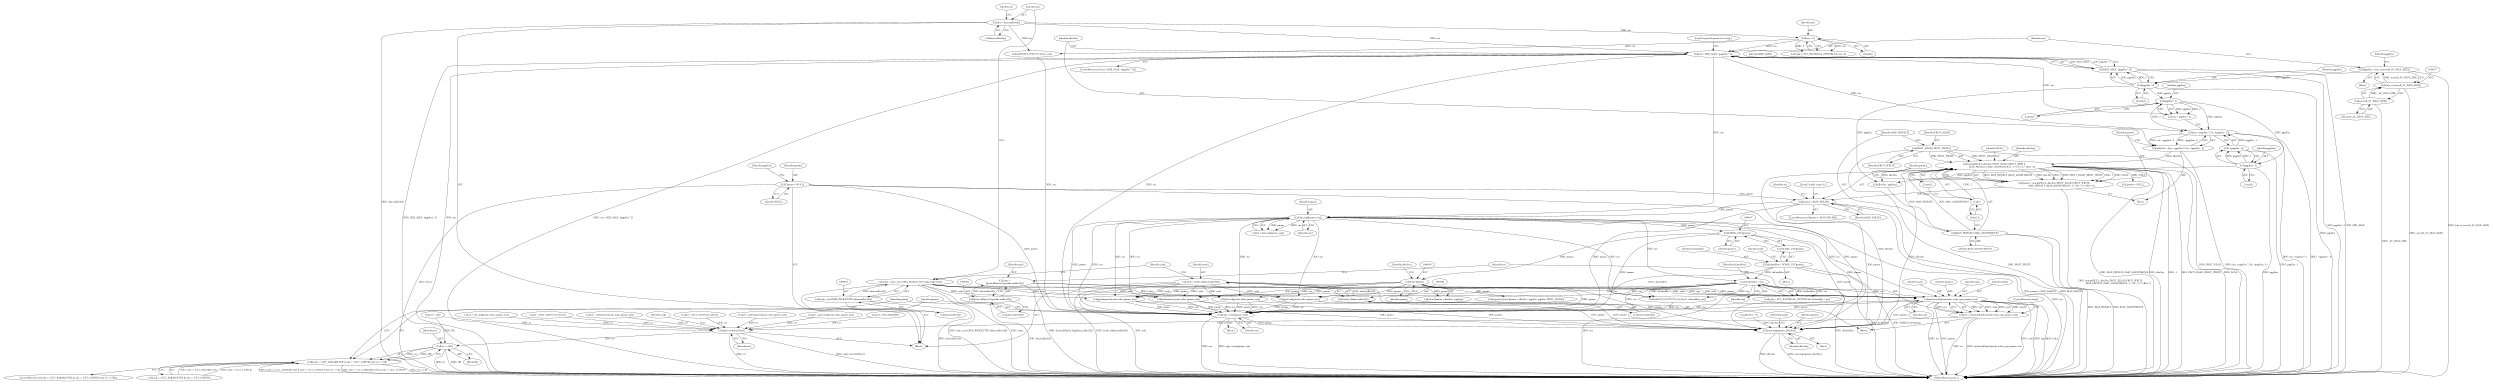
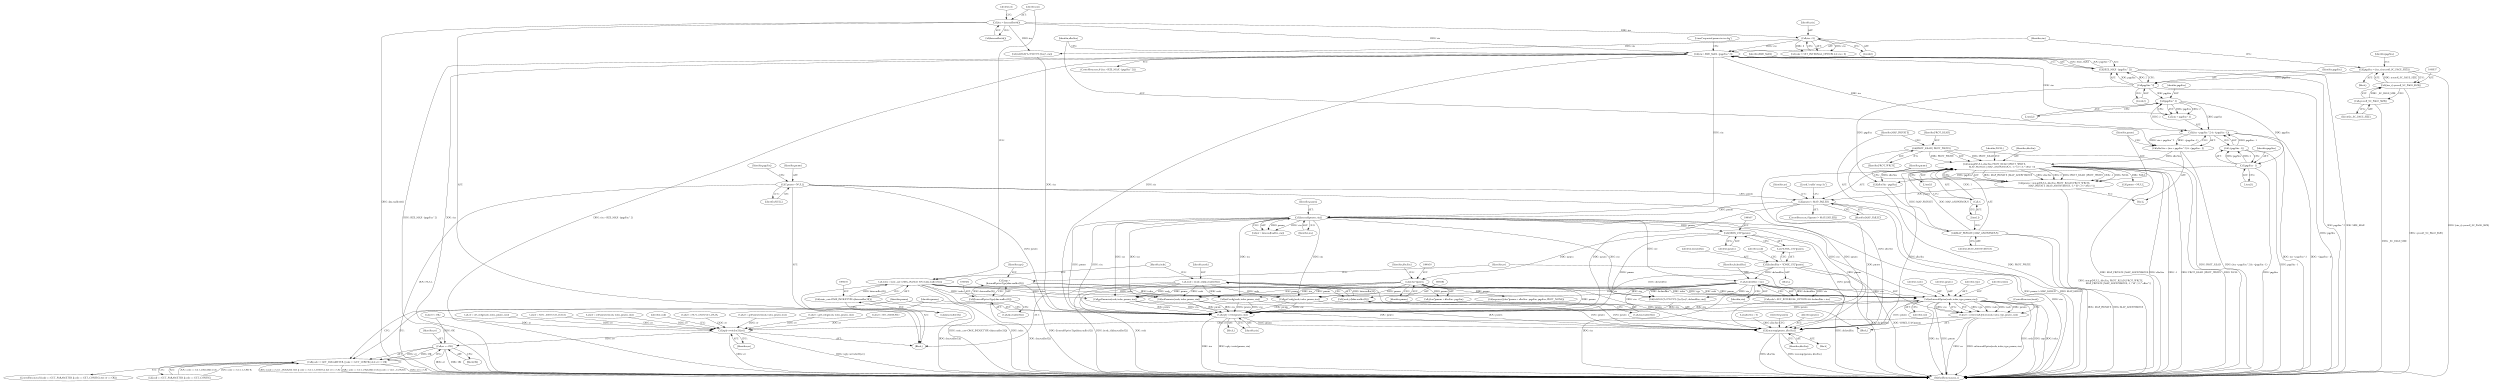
  digraph {
    fontname="EB Garamond"
    node [fontname="EB Garamond"]
    edge [fontname="EB Garamond"]
    n1 [label="(Call,setInternalOption(node, index, type, params, size))"]
    n2 [label="(Call,err = setInternalOption(node, index, type, params, size))"]
    n3 [label="(Call,reply->write(params, size))"]
    n4 [label="(Call,munmap(params, allocSize))"]
    n5 [label="(Identifier,size)"]
    n6 [label="(MethodReturn,status_t)"]
    n7 [label="(Block,)"]
    n8 [label="(Call,reply->writeInt32(err))"]
    n9 [label="(Identifier,size)"]
    n10 [label="(Block,)"]
    n11 [label="(Identifier,allocSize)"]
    n12 [label="(Block,)"]
    n13 [label="(Call,node = (node_id)data.readInt32())"]
    n14 [label="(Call,(node_id)data.readInt32())"]
    n15 [label="(Call,getConfig(node, index, params, size))"]
    n16 [label="(Call,getParameter(node, index, params, size))"]
    n17 [label="(Block,)"]
    n18 [label="(Call,setConfig(node, index, params, size))"]
    n19 [label="(Call,setParameter(node, index, params, size))"]
    n20 [label="(Call,data.readInt32())"]
    n21 [label="(Call,index = static_cast<OMX_INDEXTYPE>(data.readInt32()))"]
    n22 [label="(Call,static_cast<OMX_INDEXTYPE>(data.readInt32()))"]
    n23 [label="(Call,data.readInt32())"]
    n24 [label="(Call,type =\n (InternalOptionType)data.readInt32())"]
    n25 [label="(Call,(InternalOptionType)data.readInt32())"]
    n26 [label="(Call,data.readInt32())"]
    n27 [label="(Call,(char*)params)"]
    n28 [label="(Call,(char*)params + allocSize - pageSize)"]
    n29 [label="(Identifier,params)"]
    n30 [label="(Call,mprotect((char*)params + allocSize - pageSize, pageSize, PROT_NONE))"]
    n31 [label="(Call,(OMX_U32*)params)"]
    n32 [label="(Identifier,params)"]
    n33 [label="(Call,*(OMX_U32*)params)"]
    n34 [label="(Call,declaredSize = *(OMX_U32*)params)"]
    n35 [label="(Call,data.read(params, size))"]
    n36 [label="(Call,declaredSize > size)"]
-   n37 [label="(Call,err = data.read(params, size))"]
+   n37 [label="(Call,err = data.read(readInt, size))"]
    n38 [label="(Identifier,size)"]
    n39 [label="(Call,ALOGE(\"b/27207275 (%u/%zu)\", declaredSize, size))"]
    n40 [label="(Identifier,size)"]
    n41 [label="(Call,code != SET_INTERNAL_OPTION && declaredSize > size)"]
    n42 [label="(Call,params != MAP_FAILED)"]
    n43 [label="(Identifier,MAP_FAILED)"]
    n44 [label="(ControlStructure,if (params != MAP_FAILED))"]
    n45 [label="(Call,*params = NULL)"]
    n46 [label="(Identifier,NULL)"]
    n47 [label="(Call,params = mmap(NULL, allocSize, PROT_READ | PROT_WRITE,\n                            MAP_PRIVATE | MAP_ANONYMOUS, -1 /* fd */, 0 /* offset */))"]
    n48 [label="(Call,mmap(NULL, allocSize, PROT_READ | PROT_WRITE,\n                            MAP_PRIVATE | MAP_ANONYMOUS, -1 /* fd */, 0 /* offset */))"]
    n49 [label="(Block,)"]
    n50 [label="(Literal,0)"]
    n51 [label="(Call,params = NULL)"]
    n52 [label="(Call,allocSize - pageSize)"]
    n53 [label="(Call,-1)"]
    n54 [label="(Call,allocSize = (size + pageSize * 2) & ~(pageSize - 1))"]
    n55 [label="(Call,(size + pageSize * 2) & ~(pageSize - 1))"]
    n56 [label="(Call,~(pageSize - 1))"]
    n57 [label="(Call,pageSize - 1)"]
    n58 [label="(Call,size > SIZE_MAX - (pageSize * 2))"]
    n59 [label="(Call,SIZE_MAX - (pageSize * 2))"]
    n60 [label="(ControlStructure,if (size > SIZE_MAX - (pageSize * 2)))"]
    n61 [label="(Call,size + pageSize * 2)"]
    n62 [label="(Call,pageSize * 2)"]
    n63 [label="(Call,pageSize * 2)"]
    n64 [label="(Call,size = data.readInt64())"]
    n65 [label="(Call,size < 8)"]
    n66 [label="(Call,data.readInt64())"]
    n67 [label="(Call,ALOGE(\"b/27207275 (%zu)\", size))"]
    n68 [label="(Call,code != SET_INTERNAL_OPTION && size < 8)"]
    n69 [label="(Literal,8)"]
    n70 [label="(Literal,2)"]
    n71 [label="(Literal,2)"]
    n72 [label="(Call,pageSize = (size_t) sysconf(_SC_PAGE_SIZE))"]
    n73 [label="(Call,(size_t) sysconf(_SC_PAGE_SIZE))"]
    n74 [label="(Block,)"]
    n75 [label="(Call,sysconf(_SC_PAGE_SIZE))"]
    n76 [label="(Identifier,_SC_PAGE_SIZE)"]
    n77 [label="(Literal,1)"]
    n78 [label="(Call,PROT_READ | PROT_WRITE)"]
    n79 [label="(Identifier,PROT_WRITE)"]
    n80 [label="(Call,MAP_PRIVATE | MAP_ANONYMOUS)"]
    n81 [label="(Identifier,MAP_ANONYMOUS)"]
    n82 [label="(Literal,1)"]
    n83 [label="(Block,)"]
    n84 [label="(Call,err == OK)"]
    n85 [label="(Identifier,err)"]
    n86 [label="(Call,(code == GET_PARAMETER || code == GET_CONFIG) && err == OK)"]
    n87 [label="(Block,OK)"]
    n88 [label="(ControlStructure,if ((code == GET_PARAMETER || code == GET_CONFIG) && err == OK))"]
    n89 [label="(Call,code == GET_PARAMETER || code == GET_CONFIG)"]
    n90 [label="(Identifier,pageSize)"]
    n91 [label="(Identifier,size)"]
    n92 [label="(Identifier,node)"]
    n93 [label="(Identifier,params)"]
    n94 [label="(Identifier,params)"]
    n95 [label="(Identifier,params)"]
    n96 [label="(Literal,\"requested param size too big\")"]
    n97 [label="(Identifier,params)"]
    n98 [label="(Identifier,code)"]
    n99 [label="(Call,err = NOT_ENOUGH_DATA)"]
    n100 [label="(Identifier,err)"]
    n101 [label="(Identifier,allocSize)"]
    n102 [label="(Identifier,err)"]
    n103 [label="(Identifier,params)"]
    n104 [label="(Call,allocSize = 0)"]
    n105 [label="(Literal,\"couldn't map: %s\")"]
    n106 [label="(Identifier,allocSize)"]
    n107 [label="(Identifier,pageSize)"]
    n108 [label="(Identifier,declaredSize)"]
    n109 [label="(Call,err = getParameter(node, index, params, size))"]
    n110 [label="(Identifier,declaredSize)"]
    n111 [label="(Call,err = getConfig(node, index, params, size))"]
    n112 [label="(Identifier,size)"]
    n113 [label="(Identifier,params)"]
    n114 [label="(Call,err = NO_MEMORY)"]
    n115 [label="(Identifier,index)"]
    n116 [label="(ControlStructure,break;)"]
    n117 [label="(Identifier,index)"]
    n118 [label="(Identifier,size)"]
    n119 [label="(Call,err = setConfig(node, index, params, size))"]
    n120 [label="(Identifier,code)"]
    n121 [label="(Identifier,node)"]
    n122 [label="(Identifier,params)"]
    n123 [label="(Identifier,err)"]
    n124 [label="(Identifier,allocSize)"]
    n125 [label="(Call,err = NOT_ENOUGH_DATA)"]
    n126 [label="(Identifier,MAP_PRIVATE)"]
    n127 [label="(Identifier,NULL)"]
    n128 [label="(Call,err = setParameter(node, index, params, size))"]
    n129 [label="(Identifier,params)"]
    n130 [label="(Identifier,type)"]
    n131 [label="(Identifier,pageSize)"]
    n132 [label="(Identifier,params)"]
    n133 [label="(Identifier,err)"]
    n134 [label="(Call,err != OK)"]
    n135 [label="(Identifier,PROT_READ)"]
    n136 [label="(Identifier,pageSize)"]
    n137 [label="(Identifier,pageSize)"]
    n138 [label="(Identifier,SIZE_MAX)"]
    n139 [label="(Identifier,type)"]
    1000286
    1000292
    1000482
    1000430
    1000407
    1000337
    n1 -> n2 [label="AST: "]
    n1 -> n2 [label="DDG: type"]
    n1 -> n2 [label="DDG: index"]
    n1 -> n2 [label="DDG: node"]
    n1 -> n2 [label="DDG: params"]
    n1 -> n2 [label="DDG: size"]
    n1 -> n3 [label="DDG: params"]
    n1 -> n3 [label="DDG: size"]
    n1 -> n4 [label="DDG: params"]
    n1 -> n5 [label="CFG: "]
    n1 -> n6 [label="DDG: type"]
    n1 -> n6 [label="DDG: index"]
    n1 -> n6 [label="DDG: size"]
    n1 -> n6 [label="DDG: params"]
    n1 -> n6 [label="DDG: node"]
    n2 -> n1 [label="CFG: "]
    n2 -> n6 [label="DDG: setInternalOption(node, index, type, params, size)"]
    n2 -> n6 [label="DDG: err"]
    n2 -> n7 [label="AST: "]
    n2 -> n8 [label="DDG: err"]
    n3 -> n4 [label="DDG: params"]
    n3 -> n6 [label="DDG: size"]
    n3 -> n6 [label="DDG: reply->write(params, size)"]
    n3 -> n9 [label="CFG: "]
    n3 -> n10 [label="AST: "]
    n4 -> n6 [label="DDG: allocSize"]
    n4 -> n6 [label="DDG: munmap(params, allocSize)"]
    n4 -> n11 [label="CFG: "]
    n4 -> n12 [label="AST: "]
    n5 -> n1 [label="AST: "]
    n8 -> n6 [label="DDG: err"]
    n8 -> n6 [label="DDG: reply->writeInt32(err)"]
    n8 -> n17 [label="AST: "]
    n8 -> n84 [label="DDG: err"]
    n8 -> n85 [label="CFG: "]
    n9 -> n3 [label="AST: "]
    n11 -> n4 [label="AST: "]
    n13 -> n1 [label="DDG: node"]
    n13 -> n6 [label="DDG: (node_id)data.readInt32()"]
    n13 -> n6 [label="DDG: node"]
    n13 -> n14 [label="CFG: "]
    n13 -> n15 [label="DDG: node"]
    n13 -> n16 [label="DDG: node"]
    n13 -> n17 [label="AST: "]
    n13 -> n18 [label="DDG: node"]
    n13 -> n19 [label="DDG: node"]
    n14 -> n13 [label="AST: "]
    n14 -> n13 [label="DDG: data.readInt32()"]
    n14 -> n20 [label="CFG: "]
    n15 -> n3 [label="DDG: params"]
    n15 -> n3 [label="DDG: size"]
    n15 -> n4 [label="DDG: params"]
    n16 -> n3 [label="DDG: params"]
    n16 -> n3 [label="DDG: size"]
    n16 -> n4 [label="DDG: params"]
    n18 -> n3 [label="DDG: params"]
    n18 -> n3 [label="DDG: size"]
    n18 -> n4 [label="DDG: params"]
    n19 -> n3 [label="DDG: params"]
    n19 -> n3 [label="DDG: size"]
    n19 -> n4 [label="DDG: params"]
    n20 -> n14 [label="AST: "]
    n21 -> n1 [label="DDG: index"]
    n21 -> n6 [label="DDG: static_cast<OMX_INDEXTYPE>(data.readInt32())"]
    n21 -> n6 [label="DDG: index"]
    n21 -> n15 [label="DDG: index"]
    n21 -> n16 [label="DDG: index"]
    n21 -> n17 [label="AST: "]
    n21 -> n18 [label="DDG: index"]
    n21 -> n19 [label="DDG: index"]
    n21 -> n22 [label="CFG: "]
    n22 -> n6 [label="DDG: data.readInt32()"]
    n22 -> n21 [label="AST: "]
    n22 -> n21 [label="DDG: data.readInt32()"]
    n22 -> n23 [label="CFG: "]
    n23 -> n22 [label="AST: "]
    n24 -> n1 [label="DDG: type"]
    n24 -> n6 [label="DDG: (InternalOptionType)data.readInt32()"]
    n24 -> n7 [label="AST: "]
    n24 -> n25 [label="CFG: "]
    n25 -> n6 [label="DDG: data.readInt32()"]
    n25 -> n24 [label="AST: "]
    n25 -> n24 [label="DDG: data.readInt32()"]
    n25 -> n26 [label="CFG: "]
    n26 -> n25 [label="AST: "]
    n27 -> n1 [label="DDG: params"]
    n27 -> n3 [label="DDG: params"]
    n27 -> n4 [label="DDG: params"]
    n27 -> n15 [label="DDG: params"]
    n27 -> n16 [label="DDG: params"]
    n27 -> n18 [label="DDG: params"]
    n27 -> n19 [label="DDG: params"]
    n27 -> n28 [label="AST: "]
    n27 -> n28 [label="DDG: params"]
    n27 -> n29 [label="CFG: "]
    n27 -> n30 [label="DDG: params"]
    n29 -> n27 [label="AST: "]
    n31 -> n3 [label="DDG: params"]
    n31 -> n4 [label="DDG: params"]
    n31 -> n27 [label="DDG: params"]
    n31 -> n32 [label="CFG: "]
    n31 -> n33 [label="AST: "]
    n32 -> n31 [label="AST: "]
    n33 -> n31 [label="CFG: "]
    n33 -> n34 [label="AST: "]
    n34 -> n6 [label="DDG: *(OMX_U32*)params"]
    n34 -> n6 [label="DDG: declaredSize"]
    n34 -> n33 [label="CFG: "]
    n34 -> n36 [label="DDG: declaredSize"]
    n34 -> n39 [label="DDG: declaredSize"]
    n34 -> n83 [label="AST: "]
    n35 -> n1 [label="DDG: size"]
    n35 -> n3 [label="DDG: params"]
    n35 -> n3 [label="DDG: size"]
    n35 -> n4 [label="DDG: params"]
    n35 -> n6 [label="DDG: size"]
    n35 -> n15 [label="DDG: size"]
    n35 -> n16 [label="DDG: size"]
    n35 -> n18 [label="DDG: size"]
    n35 -> n19 [label="DDG: size"]
    n35 -> n31 [label="DDG: params"]
    n35 -> n36 [label="DDG: size"]
    n35 -> n37 [label="AST: "]
    n35 -> n37 [label="DDG: params"]
    n35 -> n37 [label="DDG: size"]
    n35 -> n38 [label="CFG: "]
    n35 -> n39 [label="DDG: size"]
    n36 -> n1 [label="DDG: size"]
    n36 -> n3 [label="DDG: size"]
    n36 -> n6 [label="DDG: size"]
    n36 -> n6 [label="DDG: declaredSize"]
    n36 -> n15 [label="DDG: size"]
    n36 -> n16 [label="DDG: size"]
    n36 -> n19 [label="DDG: size"]
    n36 -> n39 [label="DDG: declaredSize"]
    n36 -> n39 [label="DDG: size"]
    n36 -> n40 [label="CFG: "]
    n36 -> n41 [label="AST: "]
    n36 -> n41 [label="DDG: declaredSize"]
    n36 -> n41 [label="DDG: size"]
    n37 -> n35 [label="CFG: "]
    n38 -> n35 [label="AST: "]
    n39 -> n3 [label="DDG: size"]
    n40 -> n36 [label="AST: "]
    n41 -> n36 [label="CFG: "]
    n42 -> n3 [label="DDG: params"]
    n42 -> n4 [label="DDG: params"]
    n42 -> n6 [label="DDG: params != MAP_FAILED"]
    n42 -> n6 [label="DDG: MAP_FAILED"]
    n42 -> n35 [label="DDG: params"]
    n42 -> n43 [label="CFG: "]
    n42 -> n44 [label="AST: "]
    n43 -> n42 [label="AST: "]
    n45 -> n3 [label="DDG: params"]
    n45 -> n4 [label="DDG: params"]
    n45 -> n6 [label="DDG: NULL"]
    n45 -> n17 [label="AST: "]
    n45 -> n42 [label="DDG: params"]
    n45 -> n46 [label="CFG: "]
    n46 -> n45 [label="AST: "]
    n47 -> n6 [label="DDG: mmap(NULL, allocSize, PROT_READ | PROT_WRITE,\n                            MAP_PRIVATE | MAP_ANONYMOUS, -1 /* fd */, 0 /* offset */)"]
    n47 -> n42 [label="DDG: params"]
    n47 -> n48 [label="CFG: "]
    n47 -> n49 [label="AST: "]
    n48 -> n4 [label="DDG: allocSize"]
    n48 -> n6 [label="DDG: allocSize"]
    n48 -> n6 [label="DDG: -1"]
    n48 -> n6 [label="DDG: PROT_READ | PROT_WRITE"]
    n48 -> n6 [label="DDG: NULL"]
    n48 -> n6 [label="DDG: MAP_PRIVATE | MAP_ANONYMOUS"]
    n48 -> n47 [label="AST: "]
    n48 -> n47 [label="DDG: MAP_PRIVATE | MAP_ANONYMOUS"]
    n48 -> n47 [label="DDG: allocSize"]
    n48 -> n47 [label="DDG: 0"]
    n48 -> n47 [label="DDG: PROT_READ | PROT_WRITE"]
    n48 -> n47 [label="DDG: -1"]
    n48 -> n47 [label="DDG: NULL"]
    n48 -> n50 [label="CFG: "]
    n48 -> n51 [label="DDG: NULL"]
    n48 -> n52 [label="DDG: allocSize"]
    n50 -> n48 [label="AST: "]
    n50 -> n53 [label="CFG: "]
    n52 -> n4 [label="DDG: allocSize"]
    n53 -> n48 [label="AST: "]
    n53 -> n48 [label="DDG: 1"]
    n53 -> n82 [label="CFG: "]
    n54 -> n6 [label="DDG: (size + pageSize * 2) & ~(pageSize - 1)"]
    n54 -> n48 [label="DDG: allocSize"]
    n54 -> n49 [label="AST: "]
    n54 -> n55 [label="CFG: "]
    n55 -> n6 [label="DDG: size + pageSize * 2"]
    n55 -> n6 [label="DDG: ~(pageSize - 1)"]
    n55 -> n54 [label="AST: "]
    n55 -> n54 [label="DDG: size + pageSize * 2"]
    n55 -> n54 [label="DDG: ~(pageSize - 1)"]
    n55 -> n56 [label="CFG: "]
    n56 -> n6 [label="DDG: pageSize - 1"]
    n56 -> n55 [label="AST: "]
    n56 -> n55 [label="DDG: pageSize - 1"]
    n56 -> n57 [label="CFG: "]
    n57 -> n6 [label="DDG: pageSize"]
    n57 -> n52 [label="DDG: pageSize"]
    n57 -> n56 [label="AST: "]
    n57 -> n56 [label="DDG: pageSize"]
    n57 -> n56 [label="DDG: 1"]
    n57 -> n77 [label="CFG: "]
    n58 -> n3 [label="DDG: size"]
    n58 -> n6 [label="DDG: SIZE_MAX - (pageSize * 2)"]
    n58 -> n6 [label="DDG: size"]
    n58 -> n6 [label="DDG: size > SIZE_MAX - (pageSize * 2)"]
    n58 -> n35 [label="DDG: size"]
    n58 -> n55 [label="DDG: size"]
    n58 -> n59 [label="CFG: "]
    n58 -> n60 [label="AST: "]
    n58 -> n61 [label="DDG: size"]
    n59 -> n6 [label="DDG: SIZE_MAX"]
    n59 -> n6 [label="DDG: pageSize * 2"]
    n59 -> n58 [label="AST: "]
    n59 -> n58 [label="DDG: SIZE_MAX"]
    n59 -> n58 [label="DDG: pageSize * 2"]
    n59 -> n62 [label="CFG: "]
    n61 -> n55 [label="AST: "]
    n61 -> n63 [label="CFG: "]
    n62 -> n6 [label="DDG: pageSize"]
    n62 -> n52 [label="DDG: pageSize"]
    n62 -> n59 [label="AST: "]
    n62 -> n59 [label="DDG: pageSize"]
    n62 -> n59 [label="DDG: 2"]
    n62 -> n63 [label="DDG: pageSize"]
    n62 -> n70 [label="CFG: "]
    n63 -> n55 [label="DDG: pageSize"]
    n63 -> n55 [label="DDG: 2"]
    n63 -> n57 [label="DDG: pageSize"]
    n63 -> n61 [label="AST: "]
    n63 -> n61 [label="DDG: pageSize"]
    n63 -> n61 [label="DDG: 2"]
    n63 -> n71 [label="CFG: "]
    n64 -> n6 [label="DDG: data.readInt64()"]
    n64 -> n17 [label="AST: "]
    n64 -> n58 [label="DDG: size"]
    n64 -> n65 [label="DDG: size"]
    n64 -> n66 [label="CFG: "]
    n64 -> n67 [label="DDG: size"]
    n65 -> n58 [label="DDG: size"]
    n65 -> n67 [label="DDG: size"]
    n65 -> n68 [label="AST: "]
    n65 -> n68 [label="DDG: size"]
    n65 -> n68 [label="DDG: 8"]
    n65 -> n69 [label="CFG: "]
    n66 -> n64 [label="AST: "]
    n67 -> n3 [label="DDG: size"]
    n68 -> n65 [label="CFG: "]
    n69 -> n65 [label="AST: "]
    n70 -> n62 [label="AST: "]
    n71 -> n63 [label="AST: "]
    n72 -> n6 [label="DDG: (size_t) sysconf(_SC_PAGE_SIZE)"]
    n72 -> n62 [label="DDG: pageSize"]
    n72 -> n73 [label="CFG: "]
    n72 -> n74 [label="AST: "]
    n73 -> n6 [label="DDG: sysconf(_SC_PAGE_SIZE)"]
    n73 -> n72 [label="AST: "]
    n73 -> n72 [label="DDG: sysconf(_SC_PAGE_SIZE)"]
    n73 -> n75 [label="CFG: "]
    n75 -> n6 [label="DDG: _SC_PAGE_SIZE"]
    n75 -> n73 [label="AST: "]
    n75 -> n73 [label="DDG: _SC_PAGE_SIZE"]
    n75 -> n76 [label="CFG: "]
    n76 -> n75 [label="AST: "]
    n77 -> n57 [label="AST: "]
    n78 -> n6 [label="DDG: PROT_WRITE"]
    n78 -> n6 [label="DDG: PROT_READ"]
    n78 -> n48 [label="AST: "]
    n78 -> n48 [label="DDG: PROT_READ"]
    n78 -> n48 [label="DDG: PROT_WRITE"]
    n78 -> n79 [label="CFG: "]
    n79 -> n78 [label="AST: "]
    n80 -> n6 [label="DDG: MAP_ANONYMOUS"]
    n80 -> n6 [label="DDG: MAP_PRIVATE"]
    n80 -> n48 [label="AST: "]
    n80 -> n48 [label="DDG: MAP_PRIVATE"]
    n80 -> n48 [label="DDG: MAP_ANONYMOUS"]
    n80 -> n81 [label="CFG: "]
    n81 -> n80 [label="AST: "]
    n82 -> n53 [label="AST: "]
    n82 -> n80 [label="CFG: "]
    n84 -> n6 [label="DDG: err"]
    n84 -> n6 [label="DDG: OK"]
    n84 -> n86 [label="AST: "]
    n84 -> n86 [label="DDG: err"]
    n84 -> n86 [label="DDG: OK"]
    n84 -> n87 [label="CFG: "]
    n85 -> n8 [label="AST: "]
    n86 -> n6 [label="DDG: code == GET_PARAMETER || code == GET_CONFIG"]
    n86 -> n6 [label="DDG: err == OK"]
    n86 -> n6 [label="DDG: (code == GET_PARAMETER || code == GET_CONFIG) && err == OK"]
    n86 -> n84 [label="CFG: "]
    n86 -> n88 [label="AST: "]
    n86 -> n89 [label="CFG: "]
    n87 -> n84 [label="AST: "]
    n89 -> n86 [label="AST: "]
    n89 -> n86 [label="DDG: code == GET_PARAMETER"]
    n89 -> n86 [label="DDG: code == GET_CONFIG"]
    n90 -> n72 [label="AST: "]
    n91 -> n21 [label="CFG: "]
    n91 -> n64 [label="AST: "]
    n92 -> n13 [label="AST: "]
    n93 -> n3 [label="AST: "]
    n93 -> n86 [label="CFG: "]
    n94 -> n45 [label="AST: "]
    n95 -> n35 [label="AST: "]
    n96 -> n58 [label="CFG: "]
    n97 -> n4 [label="AST: "]
    n98 -> n8 [label="CFG: "]
    n99 -> n8 [label="DDG: err"]
    n100 -> n42 [label="CFG: "]
    n101 -> n48 [label="AST: "]
    n102 -> n2 [label="AST: "]
    n102 -> n24 [label="CFG: "]
    n103 -> n42 [label="AST: "]
    n103 -> n47 [label="CFG: "]
    n104 -> n4 [label="DDG: allocSize"]
    n105 -> n42 [label="CFG: "]
    n106 -> n54 [label="AST: "]
    n106 -> n58 [label="CFG: "]
    n107 -> n62 [label="AST: "]
    n108 -> n34 [label="AST: "]
    n109 -> n8 [label="DDG: err"]
    n110 -> n36 [label="AST: "]
    n111 -> n8 [label="DDG: err"]
    n112 -> n65 [label="AST: "]
    n113 -> n3 [label="CFG: "]
    n113 -> n86 [label="CFG: "]
    n114 -> n8 [label="DDG: err"]
    n115 -> n13 [label="CFG: "]
    n115 -> n21 [label="AST: "]
    n116 -> n2 [label="CFG: "]
    n117 -> n1 [label="AST: "]
    n118 -> n58 [label="AST: "]
    n118 -> n72 [label="CFG: "]
    n119 -> n8 [label="DDG: err"]
    n120 -> n34 [label="CFG: "]
    n121 -> n1 [label="AST: "]
    n122 -> n1 [label="AST: "]
    n123 -> n84 [label="AST: "]
    n124 -> n27 [label="CFG: "]
    n125 -> n8 [label="DDG: err"]
    n126 -> n78 [label="CFG: "]
    n126 -> n80 [label="AST: "]
    n127 -> n48 [label="AST: "]
    n128 -> n8 [label="DDG: err"]
    n129 -> n4 [label="CFG: "]
    n130 -> n1 [label="AST: "]
    n131 -> n63 [label="AST: "]
    n132 -> n47 [label="AST: "]
    n132 -> n54 [label="CFG: "]
    n133 -> n64 [label="CFG: "]
    n134 -> n8 [label="DDG: err"]
    n134 -> n84 [label="DDG: OK"]
    n135 -> n78 [label="AST: "]
    n136 -> n57 [label="AST: "]
    n137 -> n45 [label="CFG: "]
    n138 -> n59 [label="AST: "]
    n139 -> n24 [label="AST: "]
    1000286 -> n14 [label="AST: "]
    1000292 -> n22 [label="AST: "]
    1000482 -> n25 [label="AST: "]
    1000430 -> n27 [label="AST: "]
    1000407 -> n31 [label="AST: "]
    1000337 -> n73 [label="AST: "]
  }
